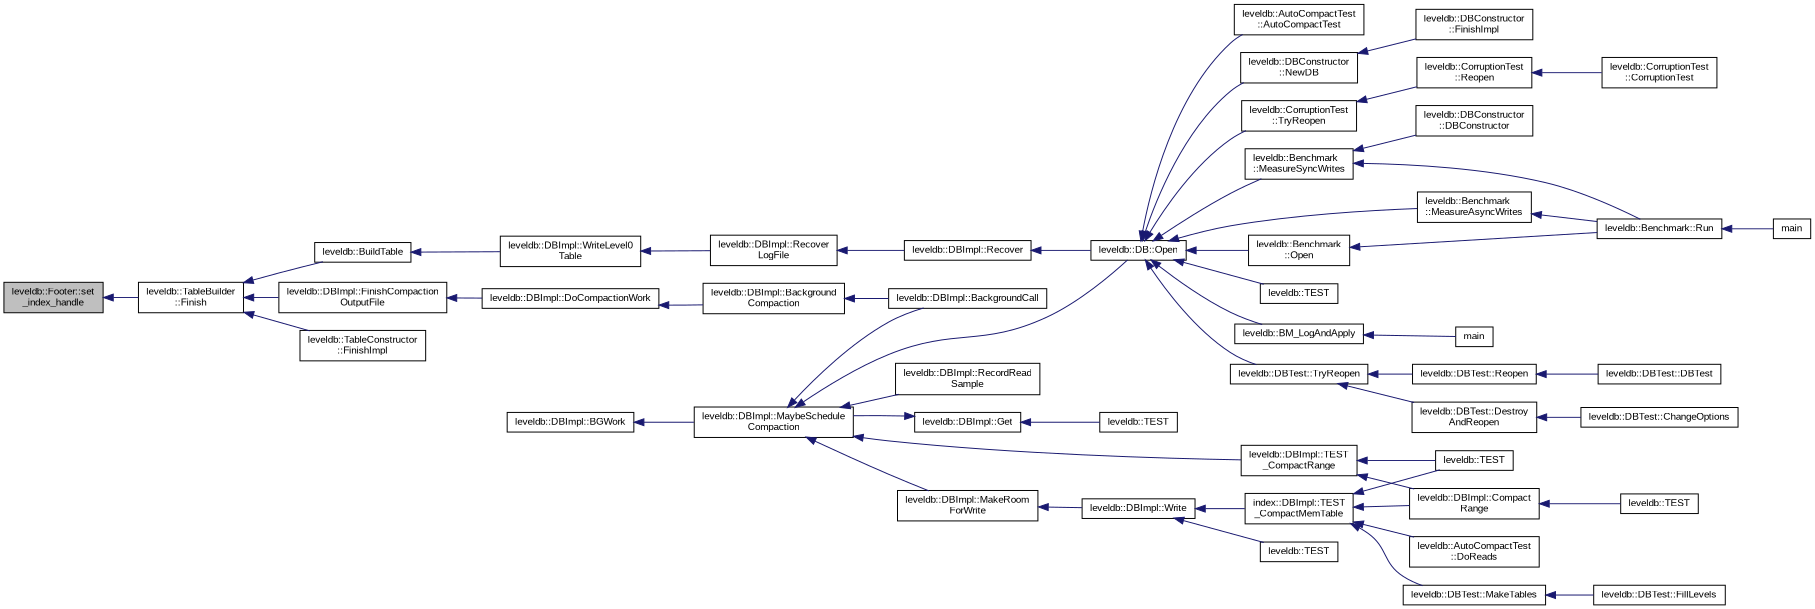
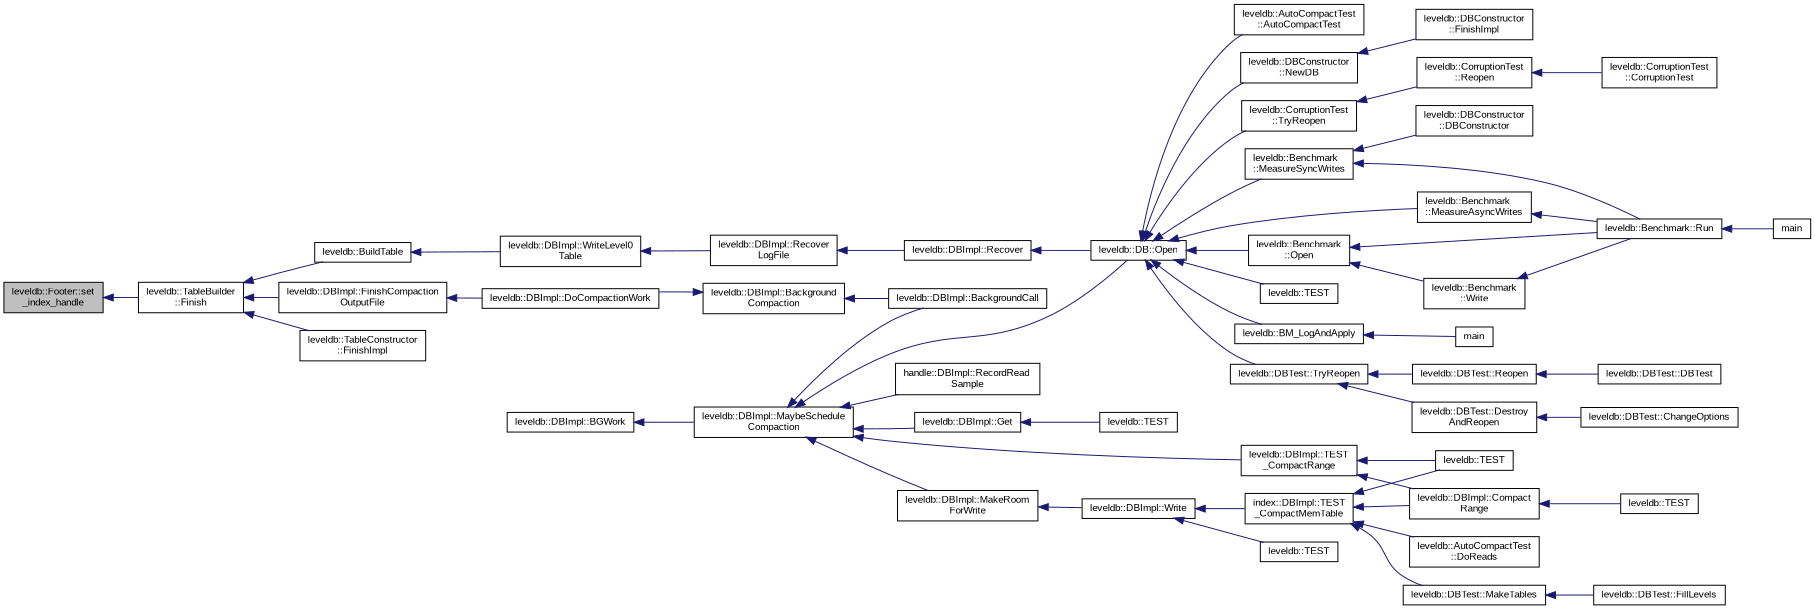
  digraph {
    fontname="Liberation Sans"
    rankdir=LR
    node [color=black fillcolor=white fontname="Liberation Sans" fontsize=10 shape=record style=filled]
    edge [color=midnightblue dir=back fontname="Liberation Sans" fontsize=10 labelfontname=Helvetica labelfontsize=10 style=solid]
    n1 [fillcolor=grey75 fontcolor=black height=0.2 label="leveldb::Footer::set\l_index_handle" width=0.4]
    n2 [height=0.2 label="leveldb::TableBuilder\l::Finish" width=0.4]
    n3 [height=0.2 label="leveldb::BuildTable" width=0.4]
    n4 [height=0.2 label="leveldb::DBImpl::FinishCompaction\lOutputFile" width=0.4]
    n5 [height=0.2 label="leveldb::TableConstructor\l::FinishImpl" width=0.4]
    n6 [height=0.2 label="leveldb::DBImpl::WriteLevel0\lTable" width=0.4]
    n7 [height=0.2 label="leveldb::DBImpl::DoCompactionWork" width=0.4]
    n8 [height=0.2 label="leveldb::DBImpl::Recover\lLogFile" width=0.4]
    n9 [height=0.2 label="leveldb::DBImpl::Recover" width=0.4]
    n10 [height=0.2 label="leveldb::DB::Open" width=0.4]
    n11 [height=0.2 label="leveldb::AutoCompactTest\l::AutoCompactTest" width=0.4]
    n12 [height=0.2 label="leveldb::CorruptionTest\l::TryReopen" width=0.4]
    n13 [height=0.2 label="leveldb::Benchmark\l::Open" width=0.4]
    n14 [height=0.2 label="leveldb::Benchmark\l::MeasureAsyncWrites" width=0.4]
    n15 [height=0.2 label="leveldb::Benchmark\l::MeasureSyncWrites" width=0.4]
    n16 [height=0.2 label="leveldb::DBTest::TryReopen" width=0.4]
    n17 [height=0.2 label="leveldb::TEST" width=0.4]
    n18 [height=0.2 label="leveldb::BM_LogAndApply" width=0.4]
    n19 [height=0.2 label="leveldb::DBConstructor\l::NewDB" width=0.4]
    n20 [height=0.2 label="leveldb::CorruptionTest\l::Reopen" width=0.4]
    n21 [height=0.2 label="leveldb::Benchmark::Run" width=0.4]
+   n22 [height=0.2 label="leveldb::Benchmark\l::Write" width=0.4]
    n23 [height=0.2 label="leveldb::DBConstructor\l::DBConstructor" width=0.4]
    n24 [height=0.2 label="leveldb::DBTest::Reopen" width=0.4]
    n25 [height=0.2 label="leveldb::DBTest::Destroy\lAndReopen" width=0.4]
    n26 [height=0.2 label=main width=0.4]
    n27 [height=0.2 label="leveldb::DBConstructor\l::FinishImpl" width=0.4]
    n28 [height=0.2 label="leveldb::CorruptionTest\l::CorruptionTest" width=0.4]
    n29 [height=0.2 label=main width=0.4]
    n30 [height=0.2 label="leveldb::DBTest::DBTest" width=0.4]
    n31 [height=0.2 label="leveldb::DBTest::ChangeOptions" width=0.4]
    n32 [height=0.2 label="leveldb::DBImpl::Background\lCompaction" width=0.4]
    n33 [height=0.2 label="leveldb::DBImpl::BackgroundCall" width=0.4]
    n34 [height=0.2 label="leveldb::DBImpl::BGWork" width=0.4]
    n35 [height=0.2 label="leveldb::DBImpl::MaybeSchedule\lCompaction" width=0.4]
    n36 [height=0.2 label="leveldb::DBImpl::TEST\l_CompactRange" width=0.4]
    n37 [height=0.2 label="leveldb::DBImpl::Get" width=0.4]
-   n38 [height=0.2 label="leveldb::DBImpl::RecordRead\lSample" width=0.4]
+   n38 [height=0.2 label="handle::DBImpl::RecordRead\lSample" width=0.4]
    n39 [height=0.2 label="leveldb::DBImpl::MakeRoom\lForWrite" width=0.4]
    n40 [height=0.2 label="leveldb::TEST" width=0.4]
    n41 [height=0.2 label="leveldb::DBImpl::Compact\lRange" width=0.4]
    n42 [height=0.2 label="leveldb::TEST" width=0.4]
    n43 [height=0.2 label="leveldb::DBImpl::Write" width=0.4]
    n44 [height=0.2 label="leveldb::TEST" width=0.4]
    n45 [height=0.2 label="leveldb::TEST" width=0.4]
    n46 [height=0.2 label="index::DBImpl::TEST\l_CompactMemTable" width=0.4]
    n47 [height=0.2 label="leveldb::AutoCompactTest\l::DoReads" width=0.4]
    n48 [height=0.2 label="leveldb::DBTest::MakeTables" width=0.4]
    n49 [height=0.2 label="leveldb::DBTest::FillLevels" width=0.4]
    n1 -> n2
    n2 -> n3
    n2 -> n4
    n2 -> n5
    n3 -> n6
    n4 -> n7
    n6 -> n8
-   n7 -> n32
+   n32 -> n7
    n8 -> n9
    n9 -> n10
    n10 -> n11
    n10 -> n12
    n10 -> n13
    n10 -> n14
    n10 -> n15
    n10 -> n16
    n10 -> n17
    n10 -> n18
    n10 -> n19
    n12 -> n20
    n13 -> n21
+   n13 -> n22
    n14 -> n21
    n15 -> n21
    n15 -> n23
    n16 -> n24
    n16 -> n25
    n18 -> n26
    n19 -> n27
    n20 -> n28
    n21 -> n29
+   n22 -> n21
    n24 -> n30
    n25 -> n31
    n32 -> n33
    n34 -> n35
    n35 -> n10
    n35 -> n33
    n35 -> n36
-   n37 -> n35
+   n35 -> n37
    n35 -> n38
    n35 -> n39
    n36 -> n40
    n36 -> n41
    n37 -> n42
    n39 -> n43
    n41 -> n44
    n43 -> n45
    n43 -> n46
    n46 -> n40
    n46 -> n41
    n46 -> n47
    n46 -> n48
    n48 -> n49
  }
